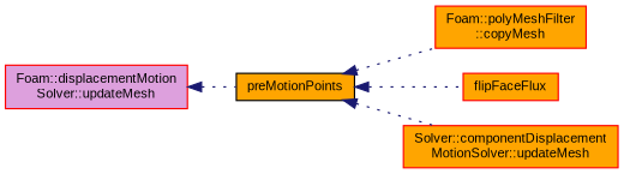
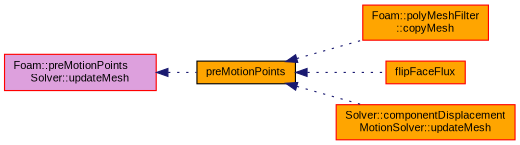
  digraph {
    fontname="Liberation Sans"
    rankdir=LR
    node [color=red fillcolor=orange fontname="Liberation Sans" fontsize=10 shape=record style=filled]
    edge [color=midnightblue dir=back fontname="Liberation Sans" fontsize=10 labelfontname=Helvetica labelfontsize=10 style=dotted]
    n1 [color=black fontcolor=black height=0.2 label=preMotionPoints width=0.4]
    n2 [height=0.2 label="Foam::polyMeshFilter\l::copyMesh" width=0.4]
    n3 [height=0.2 label=flipFaceFlux width=0.4]
    n4 [height=0.2 label="Solver::componentDisplacement\lMotionSolver::updateMesh" width=0.4]
-   n5 [fillcolor=plum height=0.2 label="Foam::displacementMotion\lSolver::updateMesh" width=0.4]
+   n5 [fillcolor=plum height=0.2 label="Foam::preMotionPoints\lSolver::updateMesh" width=0.4]
    n1 -> n2
    n1 -> n3
    n1 -> n4
    n5 -> n1
  }
